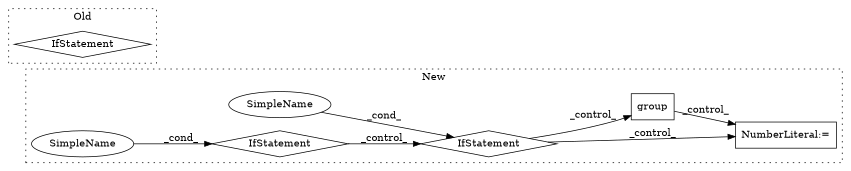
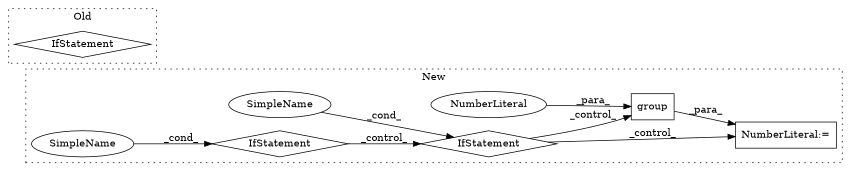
  digraph {
    rankdir=LR
    node [a=25 shape=diamond]
    n1 [a=32 l="6,1" label=group s="4078,4085" shape=box]
    n2 [l="10,2" label=IfStatement s="3949,3970"]
    n3 [a=42 label=SimpleName shape=ellipse]
+   n4 [a=34 l=1 label=NumberLiteral s=4084 shape=ellipse]
    n5 [a=7 l=1 label="NumberLiteral:=" s=4043 shape=box]
    n6 [l="4,2" label=IfStatement s="3866,3895"]
    n7 [a=42 label=SimpleName shape=ellipse]
    n8 [l="4,2" label=IfStatement s="3710,3736"]
    subgraph cluster_1 {
      label=New
      style=dotted
      n1
      n2
      n3
+     n4
      n5
      n6
      n7
    }
    subgraph cluster_2 {
      label=Old
      style=dotted
      n8
    }
-   n1 -> n5 [label=_control_]
+   n1 -> n5 [label=_para_]
    n2 -> n1 [label=_control_]
    n2 -> n5 [label=_control_]
    n3 -> n2 [label=_cond_]
+   n4 -> n1 [label=_para_]
    n6 -> n2 [label=_control_]
    n7 -> n6 [label=_cond_]
  }
